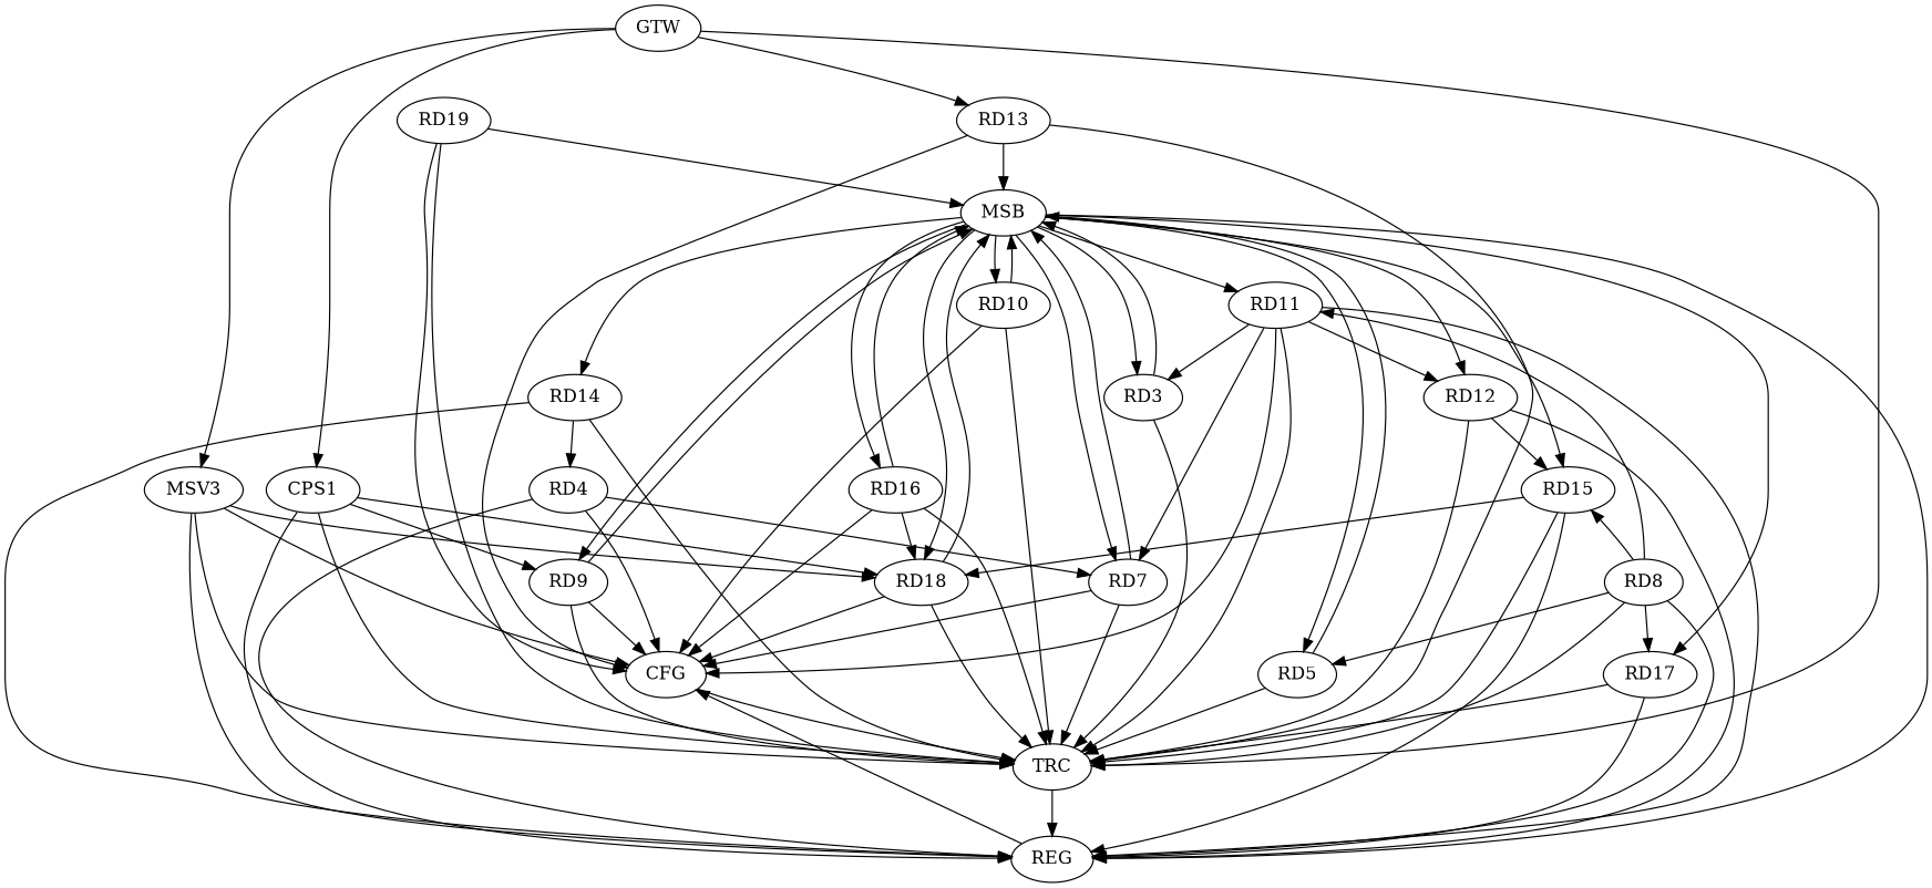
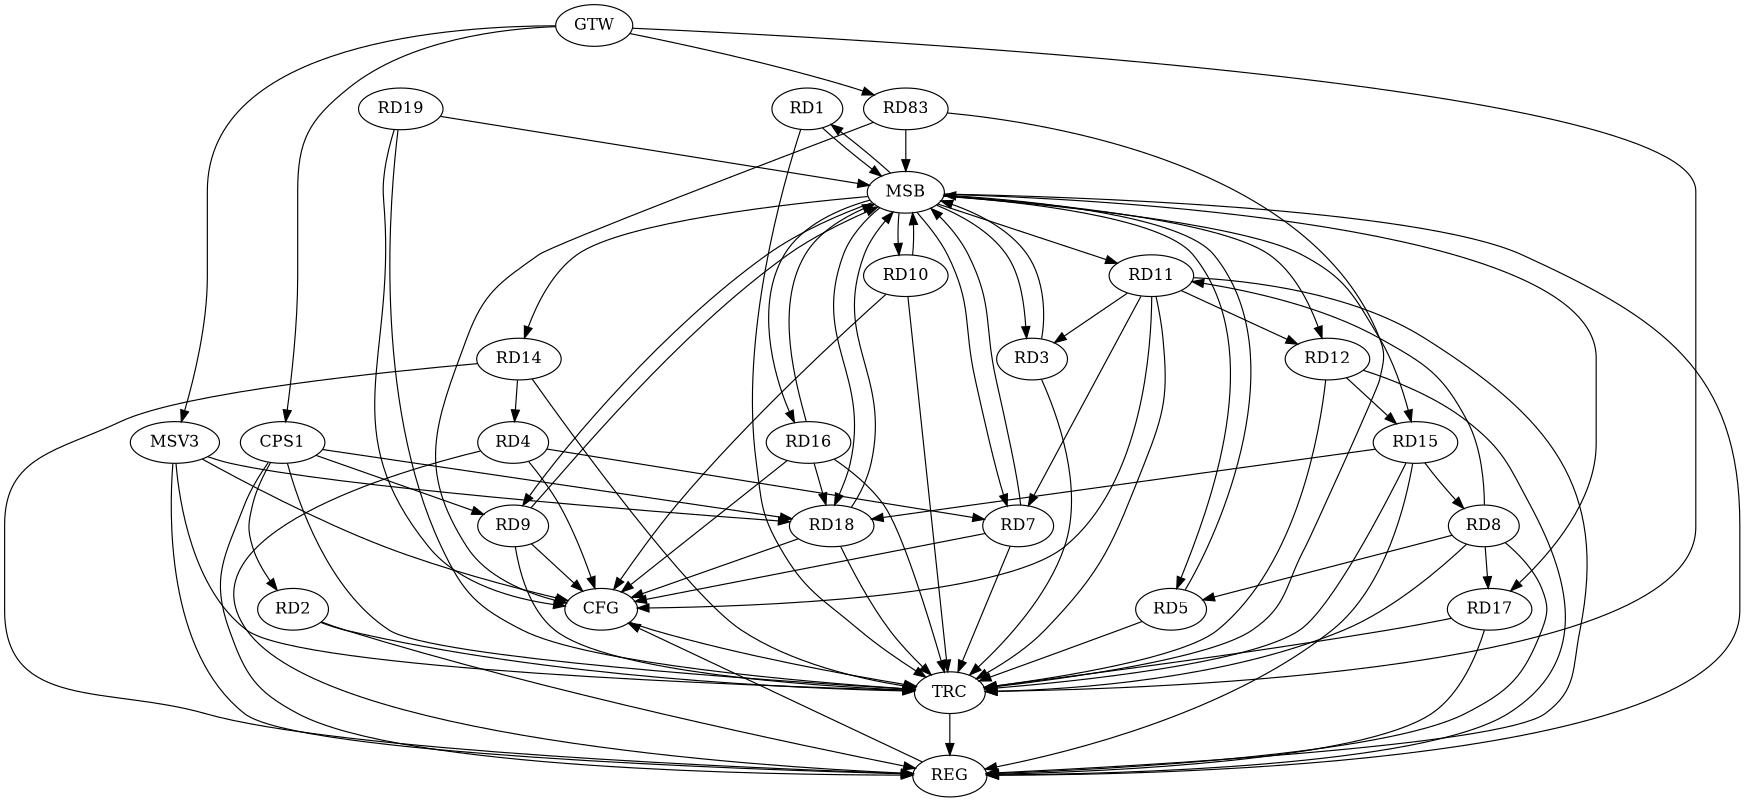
  strict digraph {
+   n1 [label=RD1]
    n2 [label=MSB]
    n3 [label=TRC]
    n4 [label=REG]
    n5 [label=RD3]
    n6 [label=RD7]
    n7 [label=RD5]
    n8 [label=RD11]
    n9 [label=RD17]
    n10 [label=RD9]
    n11 [label=RD10]
    n12 [label=RD12]
    n13 [label=RD15]
    n14 [label=RD14]
    n15 [label=RD18]
    n16 [label=RD16]
+   n17 [label=RD2]
    n18 [label=CFG]
    n19 [label=RD4]
    n20 [label=RD8]
-   n21 [label=RD13]
+   n21 [label=RD83]
    n22 [label=RD19]
    n23 [label=CPS1]
    n24 [label=GTW]
    n25 [label=MSV3]
+   n1 -> n2
+   n1 -> n3
+   n2 -> n1
    n2 -> n4
    n2 -> n5
    n2 -> n6
    n2 -> n7
    n2 -> n8
    n2 -> n9
    n2 -> n10
    n2 -> n11
    n2 -> n12
    n2 -> n13
    n2 -> n14
    n2 -> n15
    n2 -> n16
    n3 -> n4
    n4 -> n18
    n5 -> n2
    n5 -> n3
    n6 -> n2
    n6 -> n3
    n6 -> n18
    n7 -> n2
    n7 -> n3
    n8 -> n3
    n8 -> n4
    n8 -> n5
    n8 -> n6
    n8 -> n12
    n8 -> n18
    n9 -> n3
    n9 -> n4
    n10 -> n2
    n10 -> n3
    n10 -> n18
    n11 -> n2
    n11 -> n3
    n11 -> n18
    n12 -> n3
    n12 -> n4
    n12 -> n13
    n13 -> n3
    n13 -> n4
    n13 -> n15
-   n20 -> n13
+   n13 -> n20
    n14 -> n3
    n14 -> n4
    n14 -> n19
    n15 -> n2
    n15 -> n3
    n15 -> n18
    n16 -> n2
    n16 -> n3
    n16 -> n15
    n16 -> n18
+   n17 -> n3
+   n17 -> n4
    n18 -> n3
    n19 -> n4
    n19 -> n6
    n19 -> n18
    n20 -> n3
    n20 -> n4
    n20 -> n7
    n20 -> n8
    n20 -> n9
    n21 -> n2
    n21 -> n3
    n21 -> n18
    n22 -> n2
    n22 -> n3
    n22 -> n18
    n23 -> n3
    n23 -> n4
    n23 -> n10
    n23 -> n15
+   n23 -> n17
    n24 -> n3
    n24 -> n21
    n24 -> n23
    n24 -> n25
    n25 -> n3
    n25 -> n4
    n25 -> n15
    n25 -> n18
  }
